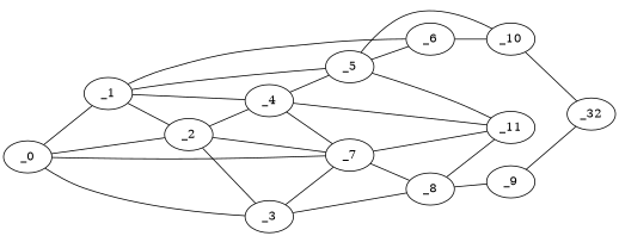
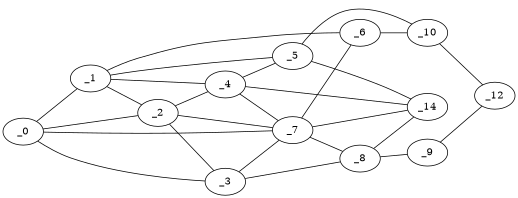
  graph {
    rankdir=LR
    node [y=53]
    edge [valence=1]
    _0 [x=27]
    _1 [x=36 y=44]
    _2 [x=58 y=60]
    _3 [x=60 y=91]
    _7 [x=71 y=80]
    _6 [x=66 y=6]
    _4 [x=63]
    _5 [x=64 y=44]
    _8 [x=90 y=96]
    _10 [x=100 y=6]
-   _11 [x=103 y=68]
+   _11 [x=103 y=68 label=_14]
    _9 [x=91 y=122]
-   _12 [x=108 y=72 label=_32]
+   _12 [x=108 y=72]
    _0 -- _1
    _0 -- _2 [valence=2]
    _0 -- _3
    _0 -- _7
    _1 -- _2 [valence=2]
    _1 -- _6 [valence=2]
    _1 -- _4 [valence=2]
    _1 -- _5 [valence=2]
    _2 -- _3 [valence=2]
    _2 -- _7 [valence=2]
    _2 -- _4
    _3 -- _7
    _3 -- _8
    _7 -- _8 [valence=2]
    _7 -- _11
    _6 -- _10
    _4 -- _7
    _4 -- _5
    _4 -- _11 [valence=2]
-   _5 -- _6 [valence=2]
+   _7 -- _6 [valence=2]
    _5 -- _10 [valence=2]
    _5 -- _11 [valence=2]
    _8 -- _11 [valence=2]
    _8 -- _9
    _10 -- _12
    _9 -- _12
  }
